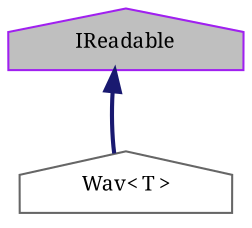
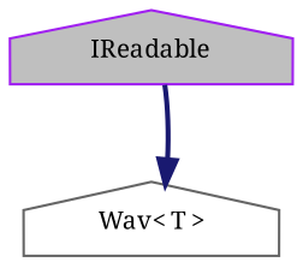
  digraph {
    fontname="Noto Serif"
    node [fontname="Noto Serif" fontsize=10 shape=house style=filled]
    n1 [color=purple fillcolor=grey75 fontcolor=black height=0.2 label=IReadable width=0.4]
    n2 [color=gray40 fillcolor=white height=0.2 label="Wav\< T \>" width=0.4]
-   n1 -> n2 [color=midnightblue dir=back fontname="Noto Serif" fontsize=10 labelfontname=Helvetica labelfontsize=10 style=bold]
+   n2 -> n1 [color=midnightblue dir=back fontname="Noto Serif" fontsize=10 labelfontname=Helvetica labelfontsize=10 style=bold]
  }
